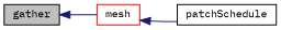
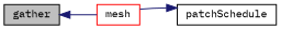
  digraph {
    fontname="IBM Plex Mono"
    rankdir=LR
    node [color=black fontname="IBM Plex Mono" fontsize=10 shape=record]
    edge [color=midnightblue dir=back fontname="IBM Plex Mono" fontsize=10 labelfontname=FreeSans labelfontsize=10 style=solid]
    n1 [fillcolor=grey75 fontcolor=black height=0.2 label=gather style=filled width=0.4]
    n2 [color=red height=0.2 label=mesh width=0.4]
    n3 [height=0.2 label=patchSchedule width=0.4]
    n1 -> n2
-   n2 -> n3
+   n3 -> n2
  }
